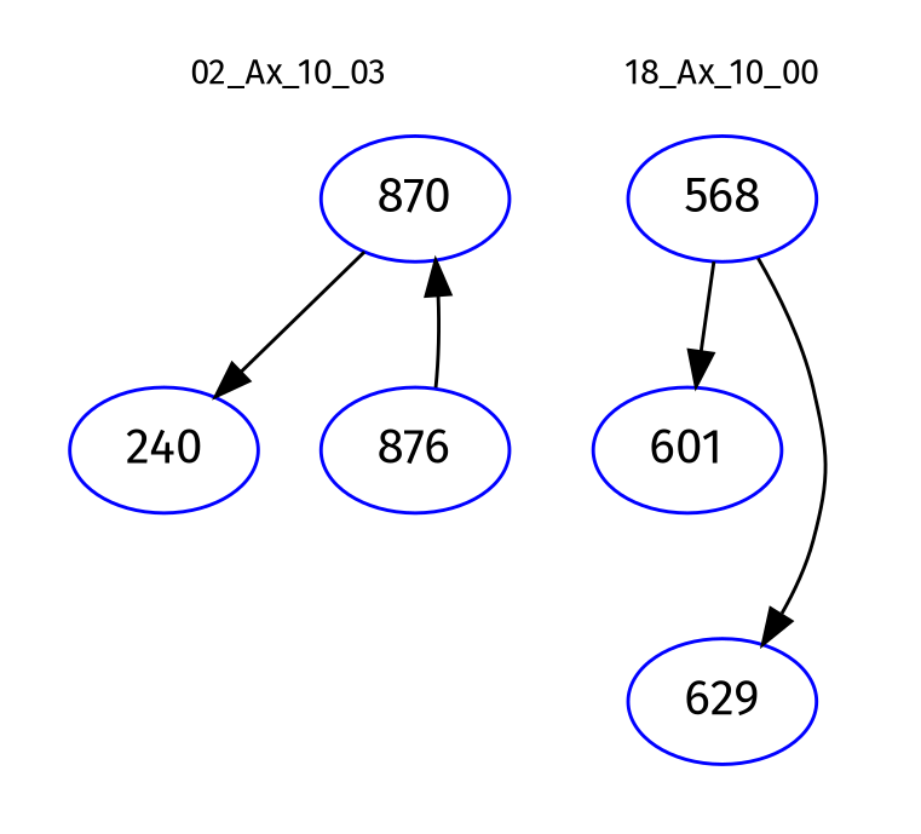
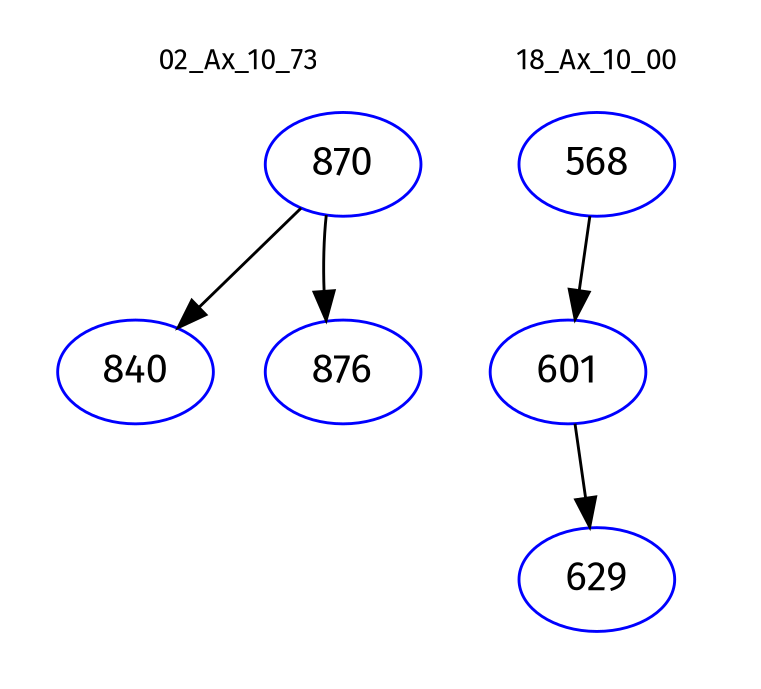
  digraph {
    fontname="Fira Sans"
    node [color=blue fontname="Fira Sans"]
    edge [color=black fontname="Fira Sans"]
    n1 [label=870]
-   n2 [label=240]
+   n2 [label=840]
    n3 [label=876]
    n4 [label=601]
    n5 [label=568]
    n6 [label=629]
    subgraph cluster_1 {
      color=white
      fontsize=10
-     label="02_Ax_10_03"
+     label="02_Ax_10_73"
      n1
      n2
      n3
    }
    subgraph cluster_2 {
      color=white
      fontsize=10
      label="18_Ax_10_00"
      n4
      n5
      n6
    }
    n1 -> n2
-   n3 -> n1
-   n5 -> n6
+   n1 -> n3
+   n4 -> n6
    n5 -> n4
  }
